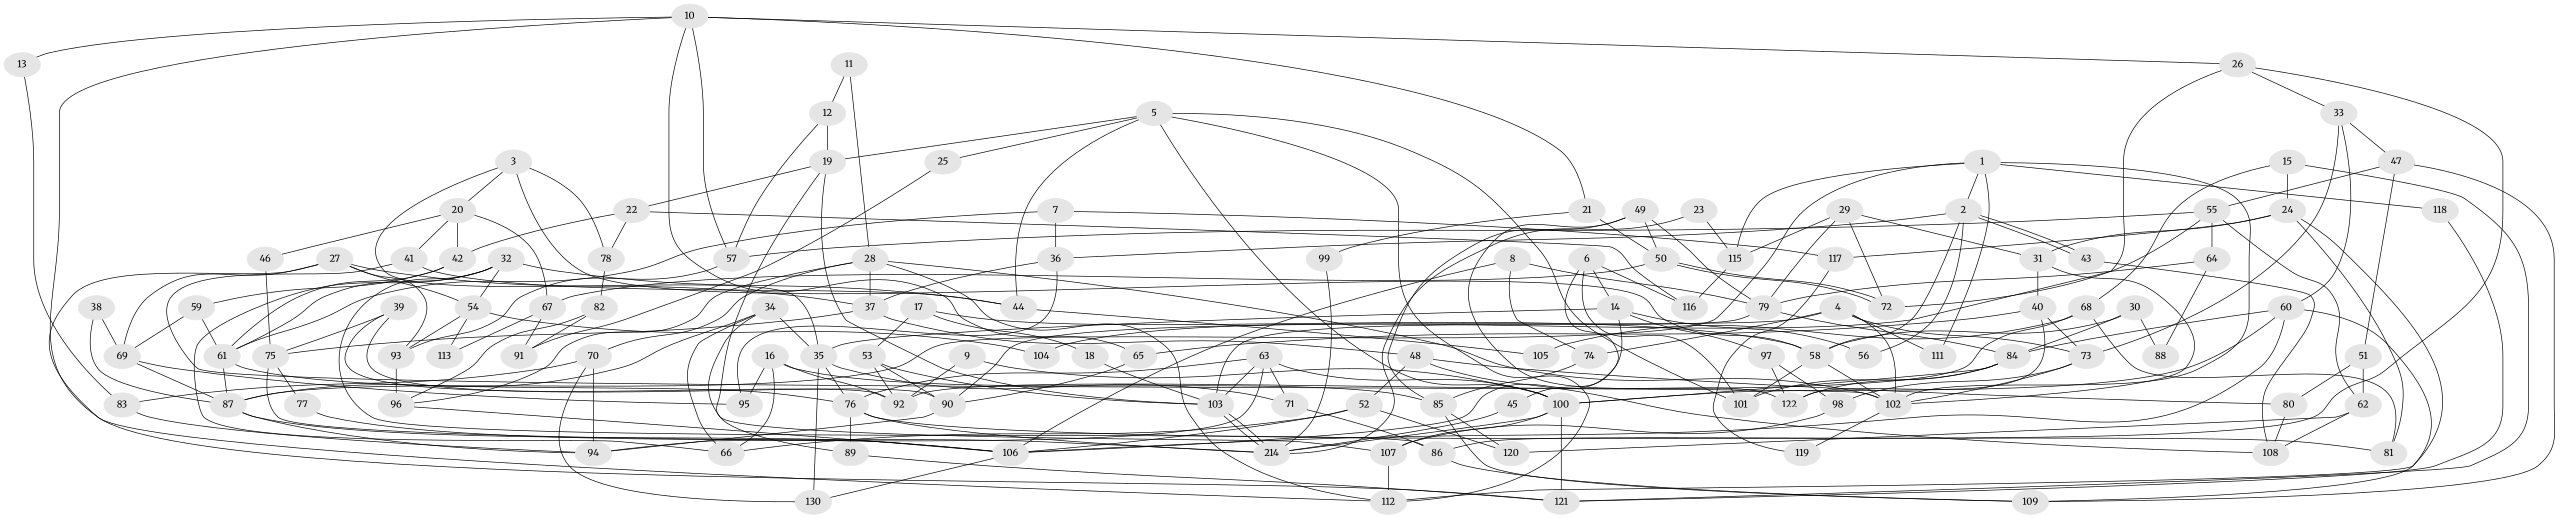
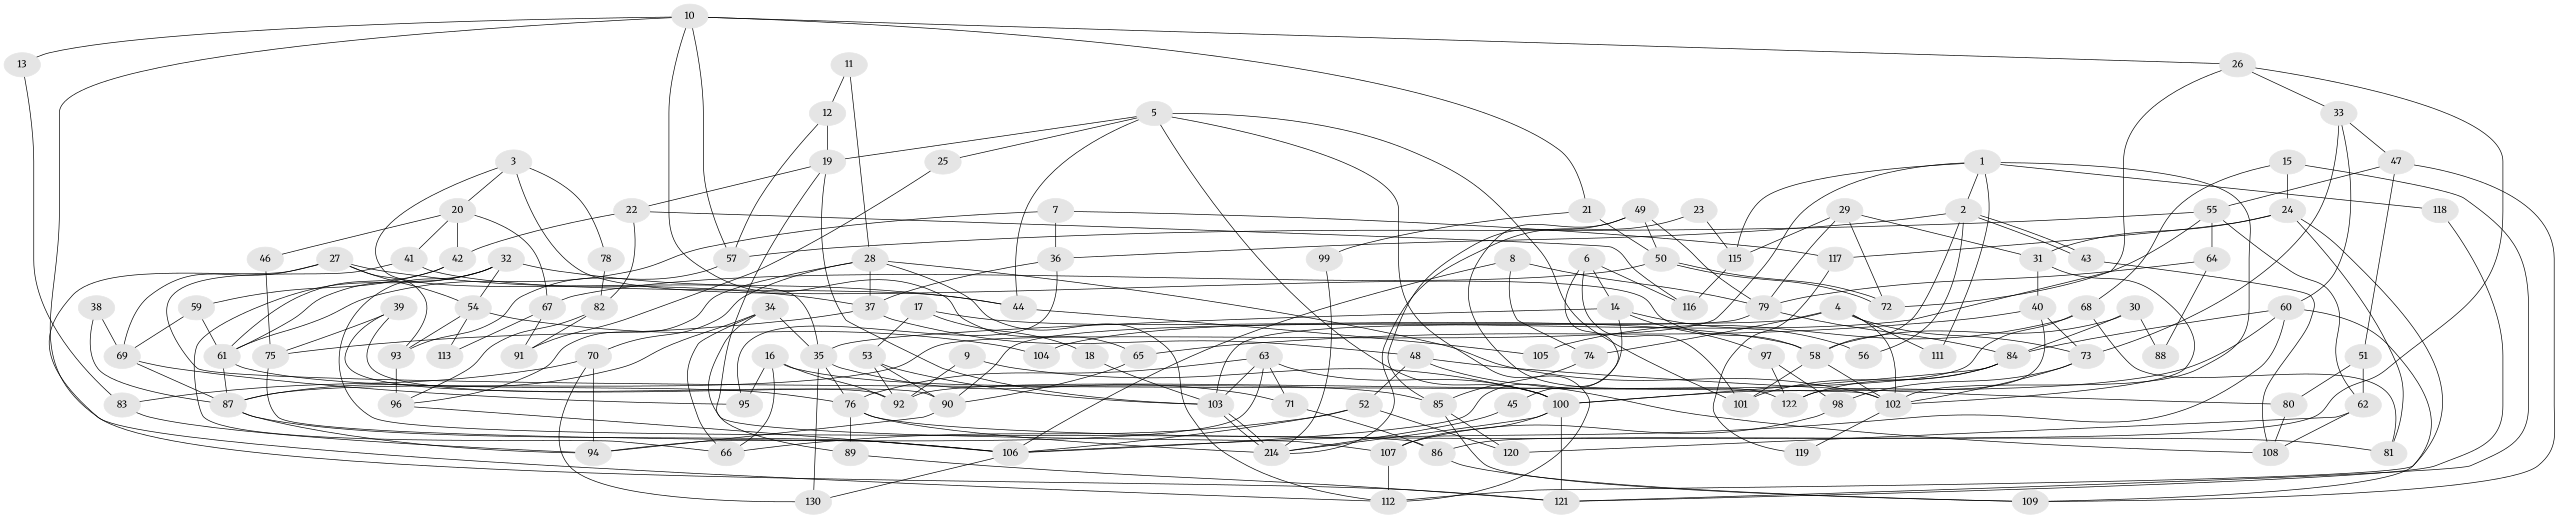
  graph {
    fontname=Merriweather
    node [color=gray90 fontname=Merriweather style=filled]
    edge [fontname=Merriweather]
    1
    2
    87
    102
    111
    115
    118
    36
    43
    56
    58
    106
    94
    119
    116
    121
    95
    37
    108
    101
    3
    20
    35
    78
    41
    42
    46
    67
    71
    76
    n31 [label=130]
    82
    4
    73
    74
    90
    98
    85
    5
    19
    25
    44
    100
    112
    103
    22
    107
    91
    105
    n50 [label=214]
    6
    14
    45
    97
    7
    61
    117
    8
    79
    84
    9
    92
    10
    13
    21
    26
    57
    65
    83
    50
    99
    33
    86
    104
    93
    11
    12
    28
    70
    96
    122
    15
    24
    68
    31
    81
    16
    66
    109
    120
    17
    18
    53
    59
    75
    113
    72
    23
    40
    47
    60
    27
    54
    69
    48
    29
    30
    88
    32
    51
    55
    34
    89
    52
    80
-   77
    38
    39
    62
    64
    49
    63
    1 -- 2
    1 -- 87
    1 -- 102
    1 -- 111
    1 -- 115
    1 -- 118
    2 -- 36
    2 -- 43
    2 -- 43
    2 -- 56
    2 -- 58
    87 -- 106
    87 -- 94
    102 -- 119
    115 -- 116
    118 -- 121
    36 -- 95
    36 -- 37
    43 -- 108
    58 -- 102
    58 -- 101
    106 -- n31
    37 -- 75
    37 -- 48
    3 -- 58
    3 -- 20
    3 -- 35
    3 -- 78
    20 -- 41
    20 -- 42
    20 -- 46
    20 -- 67
    35 -- 71
    35 -- 76
    35 -- n31
    78 -- 82
    41 -- 102
    41 -- 44
    42 -- 61
    42 -- 59
    46 -- 75
    67 -- 91
    67 -- 113
    71 -- 86
    76 -- n50
    76 -- 81
    76 -- 89
    82 -- 91
    82 -- 96
    4 -- 102
    4 -- 111
    4 -- 73
    4 -- 74
    4 -- 90
    73 -- 102
    73 -- 98
    74 -- 85
    90 -- 94
    98 -- 107
    85 -- 109
    85 -- 120
    5 -- 101
    5 -- 19
    5 -- 25
    5 -- 44
    5 -- 100
    5 -- 112
    19 -- 103
    19 -- 22
    19 -- 107
    25 -- 91
    44 -- 105
    100 -- 121
    100 -- 107
    100 -- n50
    103 -- n50
    103 -- n50
    22 -- 116
    22 -- 42
-   22 -- 78
+   22 -- 82
    107 -- 112
    6 -- 116
    6 -- 101
    6 -- 14
    6 -- 45
    14 -- 56
    14 -- 106
    14 -- 35
    14 -- 97
    45 -- n50
    97 -- 98
    97 -- 122
    7 -- 36
    7 -- 61
    7 -- 117
    61 -- 87
    61 -- 76
    117 -- 119
    8 -- 106
    8 -- 74
    8 -- 79
    79 -- 103
    79 -- 84
    84 -- 101
    84 -- 100
    84 -- 122
    9 -- 100
    9 -- 92
    10 -- 121
    10 -- 13
    10 -- 21
    10 -- 26
    10 -- 57
    10 -- 65
    13 -- 83
    21 -- 50
    21 -- 99
    26 -- 33
    26 -- 86
    26 -- 104
    57 -- 93
    65 -- 90
    83 -- 94
    50 -- 67
    50 -- 72
    50 -- 72
    99 -- n50
    33 -- 73
    33 -- 47
    33 -- 60
    86 -- 109
    93 -- 96
    11 -- 12
    11 -- 28
    12 -- 19
    12 -- 57
    28 -- 102
    28 -- 37
    28 -- 112
    28 -- 70
    28 -- 96
    70 -- 94
    70 -- n31
    70 -- 83
    96 -- 106
    15 -- 121
    15 -- 24
    15 -- 68
    24 -- 112
    24 -- 117
    24 -- 31
    24 -- 81
    68 -- 105
    68 -- 92
    68 -- 81
    31 -- 102
    31 -- 40
    16 -- 95
    16 -- 85
    16 -- 92
    16 -- 66
    17 -- 58
    17 -- 18
    17 -- 53
    18 -- 103
    53 -- 90
    53 -- 103
    53 -- 92
    59 -- 61
    59 -- 69
    75 -- 106
-   75 -- 77
    23 -- 115
    23 -- n50
    40 -- 73
    40 -- 65
    40 -- 122
    47 -- 109
    47 -- 51
    47 -- 55
    60 -- 106
    60 -- 100
    60 -- 84
    60 -- 109
    27 -- 37
    27 -- 112
    27 -- 93
    27 -- 54
    27 -- 69
    54 -- 104
    54 -- 93
    54 -- 113
    69 -- 87
    69 -- 95
    48 -- 108
    48 -- 52
    48 -- 80
    29 -- 115
    29 -- 79
    29 -- 31
    29 -- 72
    30 -- 58
    30 -- 84
    30 -- 88
    32 -- 44
    32 -- 61
    32 -- 86
    32 -- 66
    32 -- 54
    51 -- 80
    51 -- 62
    55 -- 57
    55 -- 72
    55 -- 62
    55 -- 64
    34 -- 87
    34 -- 35
    34 -- 66
    34 -- 89
    89 -- 121
    52 -- 106
    52 -- 66
    52 -- 120
    80 -- 108
-   77 -- n50
    38 -- 87
    38 -- 69
    39 -- 90
    39 -- 92
    39 -- 75
    62 -- 108
    62 -- 120
    64 -- 79
    64 -- 88
    49 -- 85
    49 -- 79
    49 -- 50
    49 -- 122
    63 -- 94
    63 -- 71
    63 -- 76
    63 -- 100
    63 -- 103
  }
